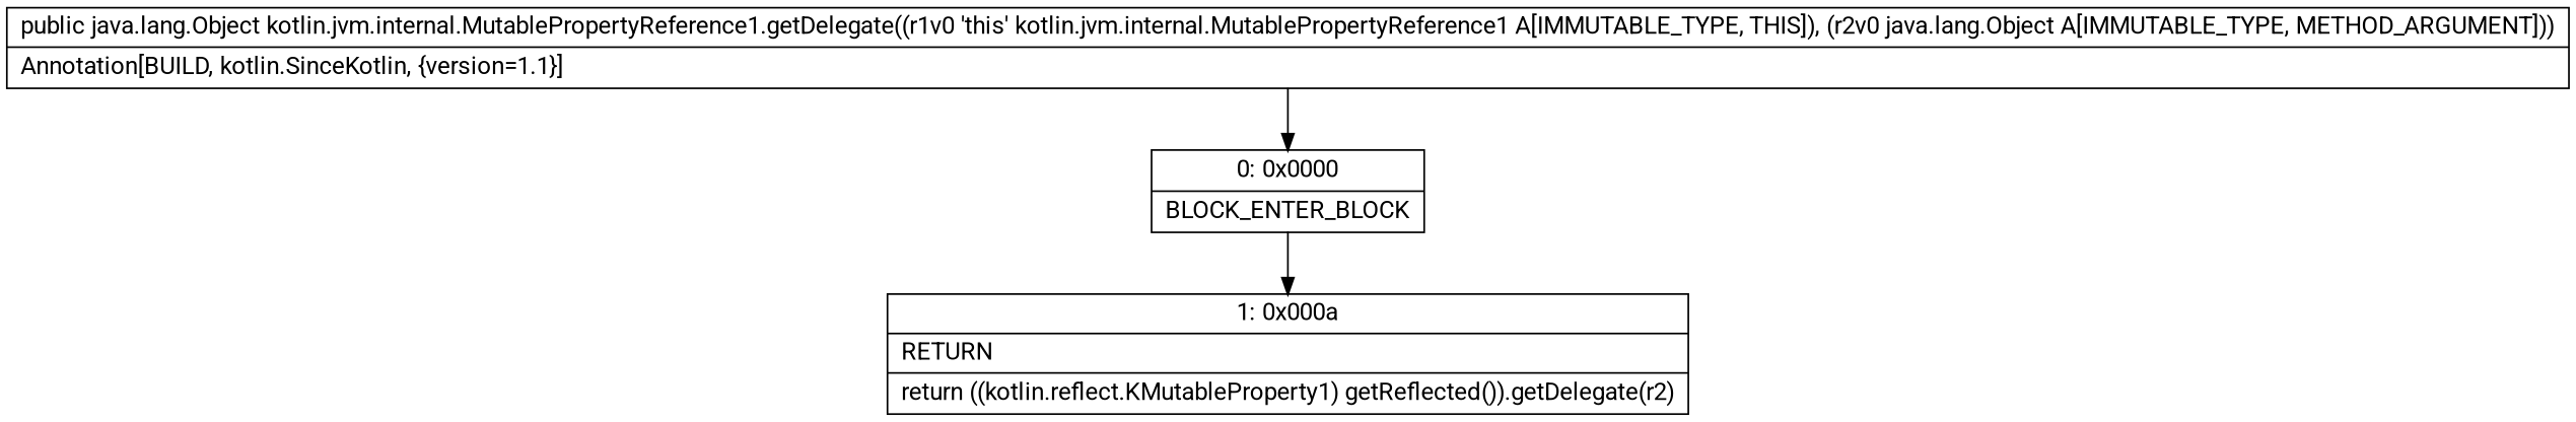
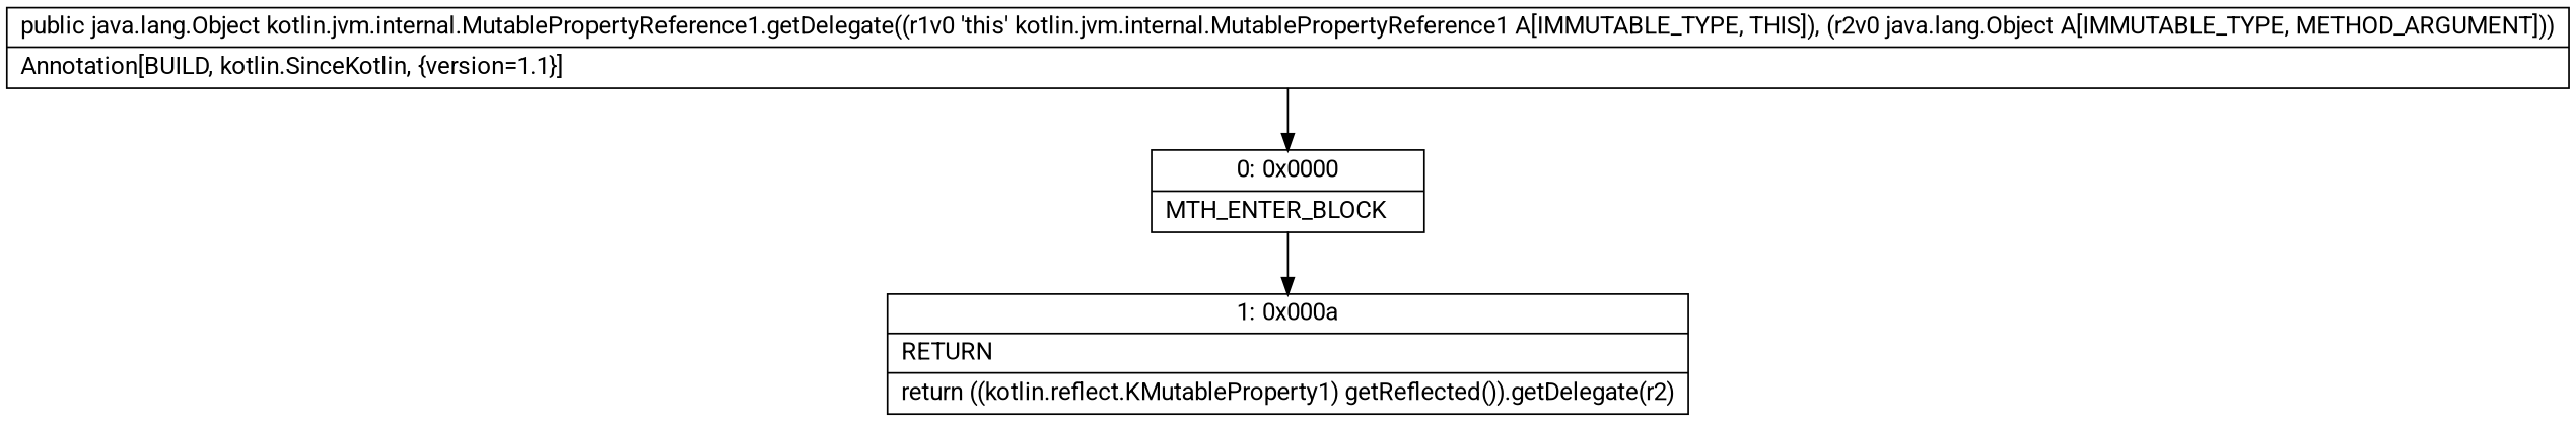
  digraph {
    fontname=Roboto
    node [shape=record fontname=Roboto]
    edge [fontname=Roboto]
-   n1 [label="{0\:\ 0x0000|BLOCK_ENTER_BLOCK\l}"]
+   n1 [label="{0\:\ 0x0000|MTH_ENTER_BLOCK\l}"]
    n2 [label="{1\:\ 0x000a|RETURN\l|return ((kotlin.reflect.KMutableProperty1) getReflected()).getDelegate(r2)\l}"]
    n3 [label="{public java.lang.Object kotlin.jvm.internal.MutablePropertyReference1.getDelegate((r1v0 'this' kotlin.jvm.internal.MutablePropertyReference1 A[IMMUTABLE_TYPE, THIS]), (r2v0 java.lang.Object A[IMMUTABLE_TYPE, METHOD_ARGUMENT]))  | Annotation[BUILD, kotlin.SinceKotlin, \{version=1.1\}]\l}"]
    n1 -> n2
    n3 -> n1
  }
